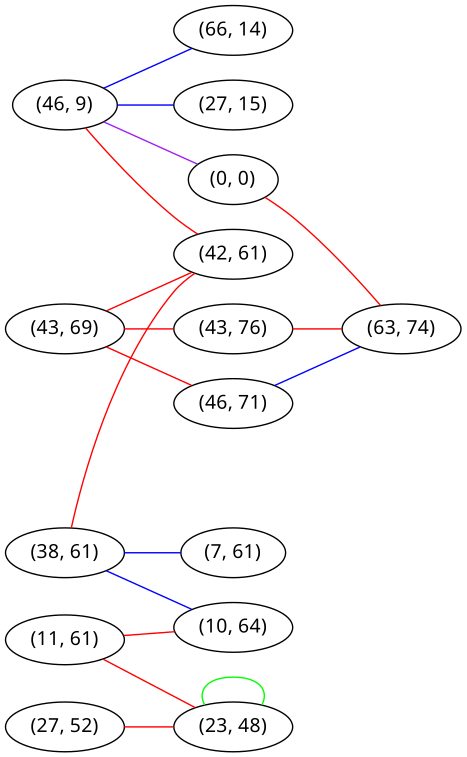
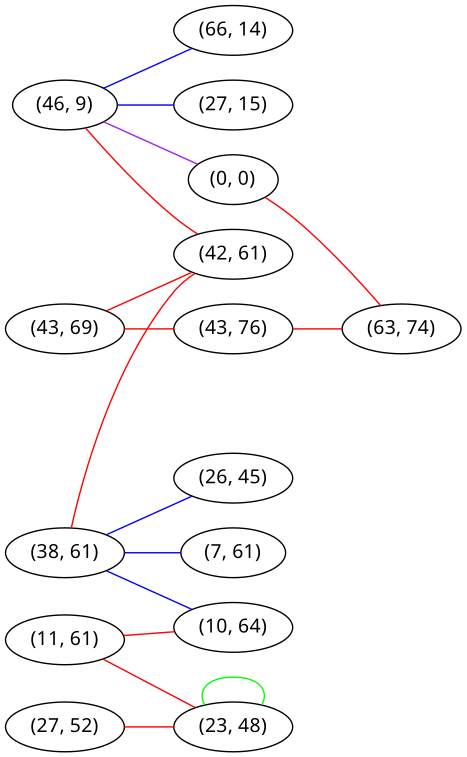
  graph {
    fontname="Noto Sans"
    rankdir=LR
    node [fontname="Noto Sans"]
    edge [color=red fontname="Noto Sans" weight=1]
    "(46, 9)"
    "(27, 15)"
    "(0, 0)"
    "(66, 14)"
    "(42, 61)"
    "(63, 74)"
    "(27, 52)"
    "(23, 48)"
    "(38, 61)"
+   "(26, 45)"
    "(10, 64)"
    "(7, 61)"
    "(43, 69)"
-   "(46, 71)"
    "(43, 76)"
    "(11, 61)"
    "(46, 9)" -- "(27, 15)" [color=blue weight=3]
    "(46, 9)" -- "(0, 0)" [color=purple weight=4]
    "(46, 9)" -- "(66, 14)" [color=blue weight=3]
    "(46, 9)" -- "(42, 61)"
    "(0, 0)" -- "(63, 74)"
    "(27, 52)" -- "(23, 48)"
    "(23, 48)" -- "(23, 48)" [color=green weight=2]
    "(38, 61)" -- "(42, 61)"
+   "(38, 61)" -- "(26, 45)" [color=blue weight=3]
    "(38, 61)" -- "(10, 64)" [color=blue weight=3]
    "(38, 61)" -- "(7, 61)" [color=blue weight=3]
    "(43, 69)" -- "(42, 61)"
-   "(43, 69)" -- "(46, 71)"
    "(43, 69)" -- "(43, 76)"
-   "(46, 71)" -- "(63, 74)" [color=blue weight=3]
    "(43, 76)" -- "(63, 74)" [weight=3]
    "(11, 61)" -- "(23, 48)"
    "(11, 61)" -- "(10, 64)"
  }
